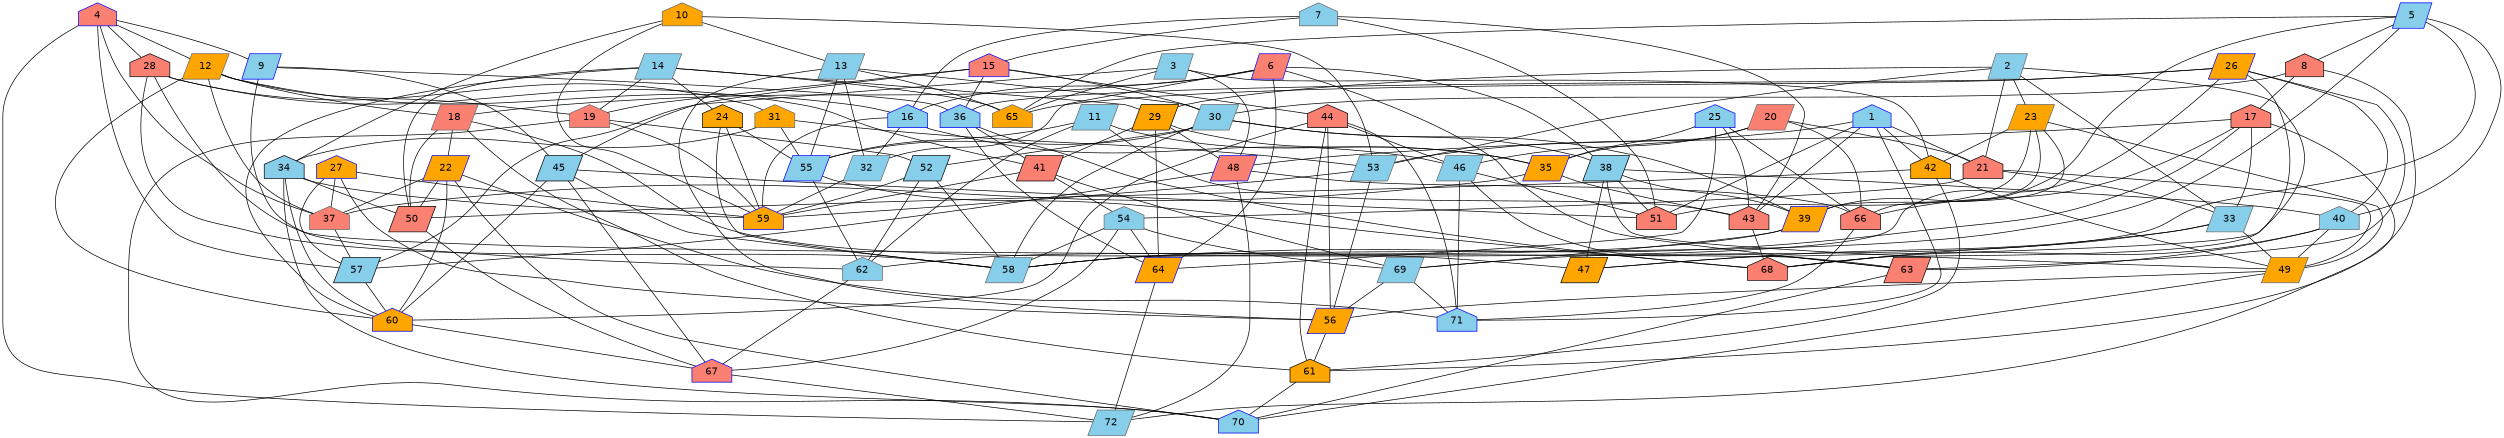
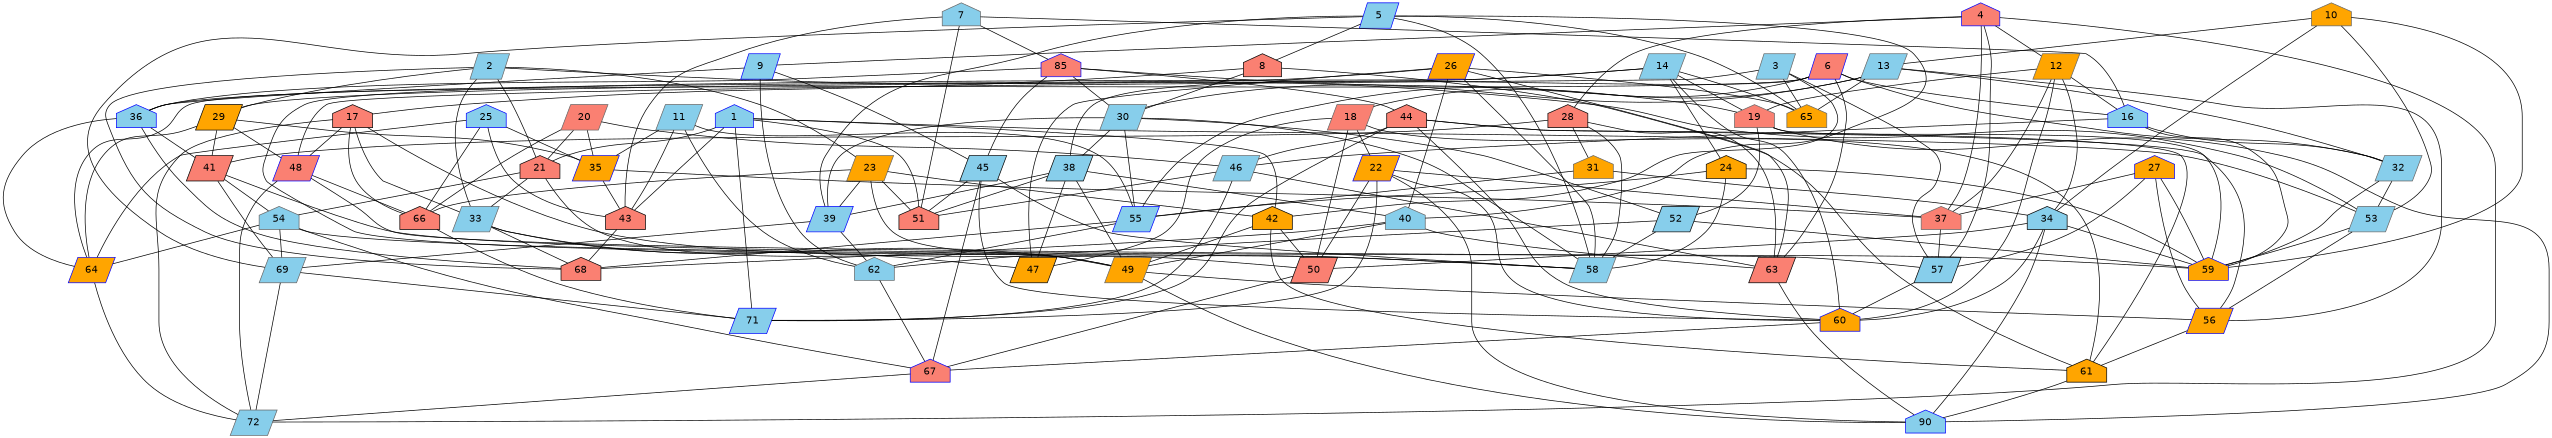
  graph {
    fontname="DejaVu Sans"
    node [color=gray40 fillcolor=skyblue fontname="DejaVu Sans" shape=parallelogram style=filled]
    edge [fontname="DejaVu Sans" weight=1.0]
    1 [color=blue shape=house]
    21 [color=black fillcolor=salmon shape=house]
    42 [color=black fillcolor=orange shape=house]
    43 [color=black fillcolor=salmon shape=house]
    51 [color=black fillcolor=salmon shape=house]
    53
-   71 [color=blue shape=house]
+   71 [color=blue]
    33
    49 [fillcolor=orange]
    54 [shape=house]
    61 [color=black fillcolor=orange shape=house]
    50 [color=black fillcolor=salmon]
    68 [color=black fillcolor=salmon shape=house]
    59 [color=blue fillcolor=orange shape=house]
    56 [color=blue fillcolor=orange]
    2
    23 [fillcolor=orange]
    29 [color=black fillcolor=orange]
-   39 [color=blue fillcolor=orange]
+   39 [color=blue]
    66 [color=black fillcolor=salmon shape=house]
    48 [color=blue fillcolor=salmon]
    64 [color=blue fillcolor=orange]
    35 [color=blue fillcolor=orange]
    41 [color=black fillcolor=salmon]
    47 [color=black fillcolor=orange]
    3
    57 [color=black]
    65 [fillcolor=orange shape=house]
    72
    60 [color=blue fillcolor=orange shape=house]
    4 [color=blue fillcolor=salmon shape=house]
    9 [color=blue]
    12 [fillcolor=orange]
    28 [color=black fillcolor=salmon shape=house]
    37 [fillcolor=salmon shape=house]
    36 [color=blue shape=house]
    45 [color=black]
    62 [shape=house]
    16 [color=blue shape=house]
    18 [fillcolor=salmon]
    19 [fillcolor=salmon shape=house]
    58
    63 [color=black fillcolor=salmon]
    31 [fillcolor=orange shape=house]
    5 [color=blue]
    8 [color=black fillcolor=salmon shape=house]
    40 [shape=house]
    69
    17 [color=black fillcolor=salmon shape=house]
    30
    6 [color=blue fillcolor=salmon]
    32
    38 [color=black]
    46
    22 [color=blue fillcolor=orange]
-   70 [color=blue shape=house]
+   70 [color=blue shape=house label=90]
    7 [shape=house]
-   15 [color=blue fillcolor=salmon shape=house]
+   15 [color=blue fillcolor=salmon shape=house label=85]
    44 [color=black fillcolor=salmon shape=house]
    55 [color=blue]
    52 [color=black]
    67 [color=blue fillcolor=salmon shape=house]
    10 [fillcolor=orange shape=house]
    13
    34 [color=black shape=house]
    11
    14
    24 [color=black fillcolor=orange shape=house]
    20 [fillcolor=salmon]
    25 [color=blue shape=house]
    26 [color=blue fillcolor=orange]
    27 [color=blue fillcolor=orange shape=house]
    1 -- 21
    1 -- 42
    1 -- 43
    1 -- 51
    1 -- 53
    1 -- 71
    21 -- 33
    21 -- 49
    21 -- 54
    42 -- 49
    42 -- 61
    42 -- 50
    43 -- 68
    53 -- 59
    53 -- 56
    33 -- 49
    33 -- 68
    33 -- 47
    49 -- 56
    49 -- 70
    54 -- 64
    54 -- 58
    54 -- 69
    54 -- 67
    61 -- 70
    50 -- 67
    56 -- 61
    2 -- 21
    2 -- 53
    2 -- 33
    2 -- 68
    2 -- 23
    2 -- 29
    23 -- 42
    23 -- 51
    23 -- 49
    23 -- 39
    23 -- 66
    29 -- 48
    29 -- 64
    29 -- 35
    29 -- 41
    39 -- 62
    39 -- 69
    66 -- 71
    48 -- 66
    48 -- 57
    48 -- 72
    64 -- 72
    35 -- 43
    35 -- 37
    41 -- 54
    41 -- 59
    41 -- 69
    3 -- 42
    3 -- 48
    3 -- 57
    3 -- 65
    57 -- 60
    60 -- 67
    4 -- 57
    4 -- 72
    4 -- 9
    4 -- 12
    4 -- 28
    4 -- 37
    9 -- 36
    9 -- 45
    9 -- 62
    12 -- 60
    12 -- 37
    12 -- 16
-   12 -- 18
+   12 -- 34
    12 -- 19
    28 -- 41
    28 -- 58
    28 -- 63
    28 -- 31
    37 -- 57
    36 -- 68
    36 -- 64
    36 -- 41
    45 -- 51
    45 -- 60
    45 -- 58
    45 -- 67
    62 -- 67
    16 -- 59
    16 -- 32
    16 -- 46
    18 -- 61
    18 -- 50
    18 -- 47
    18 -- 22
    19 -- 59
    19 -- 70
    19 -- 52
    63 -- 70
-   31 -- 53
+   32 -- 53
    31 -- 55
    31 -- 34
    5 -- 39
    5 -- 65
    5 -- 58
    5 -- 8
    5 -- 40
    5 -- 69
    8 -- 61
    8 -- 17
    8 -- 30
    40 -- 49
    40 -- 68
    40 -- 63
    69 -- 71
-   69 -- 56
+   69 -- 72
    17 -- 33
    17 -- 66
    17 -- 48
    17 -- 72
    17 -- 58
    30 -- 39
    30 -- 58
    30 -- 38
    30 -- 55
    30 -- 52
    6 -- 64
    6 -- 16
    6 -- 18
    6 -- 63
    6 -- 32
    6 -- 38
    32 -- 59
    38 -- 51
    38 -- 49
    38 -- 39
    38 -- 47
    38 -- 40
    46 -- 51
    46 -- 71
    46 -- 63
    22 -- 71
    22 -- 50
    22 -- 60
    22 -- 37
    22 -- 70
    7 -- 43
    7 -- 51
    7 -- 16
    7 -- 15
    15 -- 36
    15 -- 45
    15 -- 19
    15 -- 30
    15 -- 44
    44 -- 71
    44 -- 61
    44 -- 56
    44 -- 60
    44 -- 46
    55 -- 68
    55 -- 62
    52 -- 59
    52 -- 62
    52 -- 58 [weight=2.0]
    67 -- 72
    10 -- 53
    10 -- 59
    10 -- 13
    10 -- 34
    13 -- 56
    13 -- 65
    13 -- 30
    13 -- 32
    13 -- 55
    34 -- 50
    34 -- 59
    34 -- 60
    34 -- 70
    11 -- 43
    11 -- 35
    11 -- 62
    11 -- 55
    14 -- 50
    14 -- 29
    14 -- 65
    14 -- 60
    14 -- 19
    14 -- 24
    24 -- 59
    24 -- 58
    24 -- 55
    20 -- 21
    20 -- 66
    20 -- 35
    20 -- 46
    25 -- 43
    25 -- 66
    25 -- 64
    25 -- 35
    26 -- 47
    26 -- 65
    26 -- 36
    26 -- 58
    26 -- 63
    26 -- 40
    27 -- 59
    27 -- 56
    27 -- 57
    27 -- 37
  }
